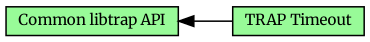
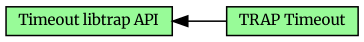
  digraph {
    rankdir=LR
    fontname=Merriweather
    node [color=black fillcolor=palegreen fontname=Merriweather fontsize=10 shape=record style=filled]
    n1 [fontcolor=black height=0.2 label="TRAP Timeout" width=0.4]
-   n2 [height=0.2 label="Common libtrap API" width=0.4]
+   n2 [height=0.2 label="Timeout libtrap API" width=0.4]
    n2 -> n1 [dir=back fontname=Merriweather fontsize=10 labelfontname=Helvetica labelfontsize=10 shape=plaintext style=solid]
  }
